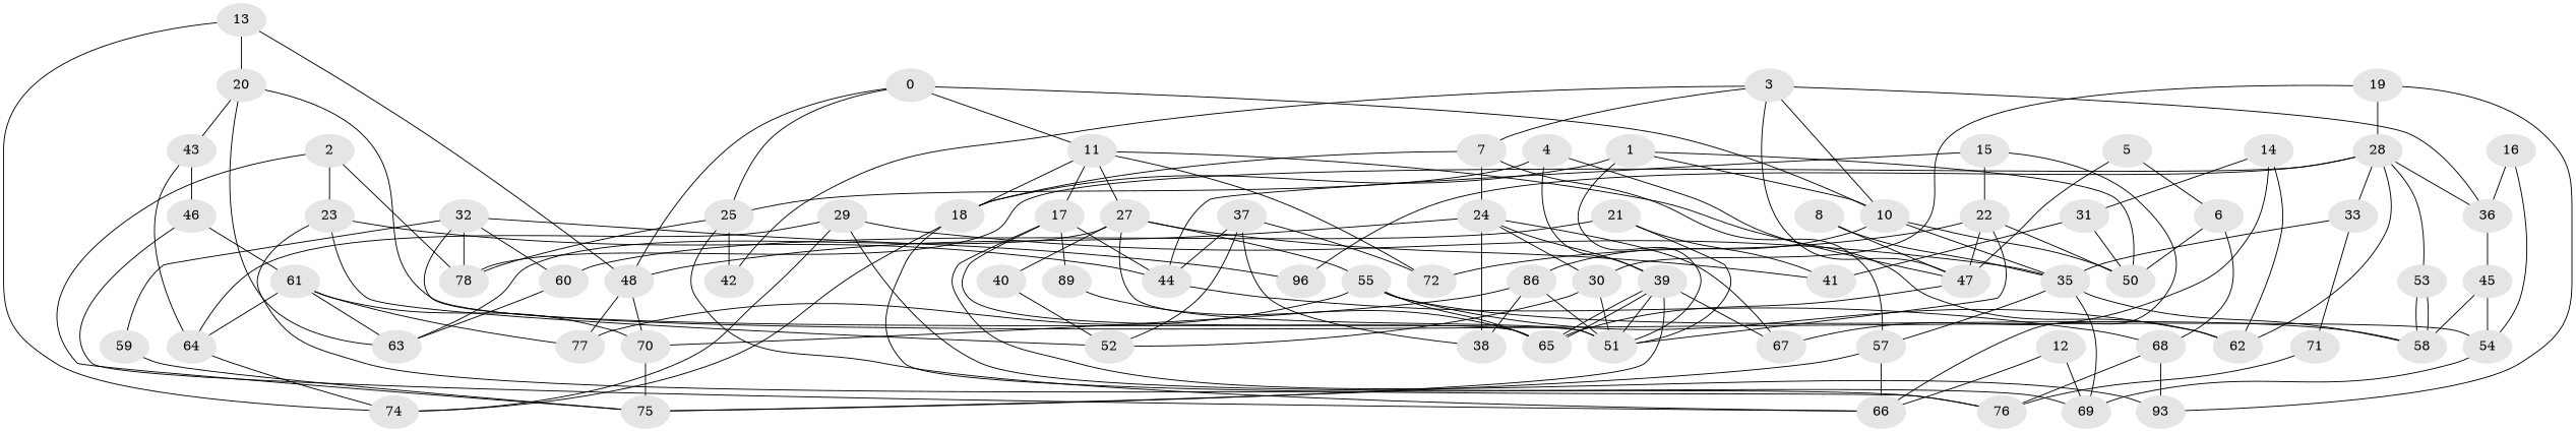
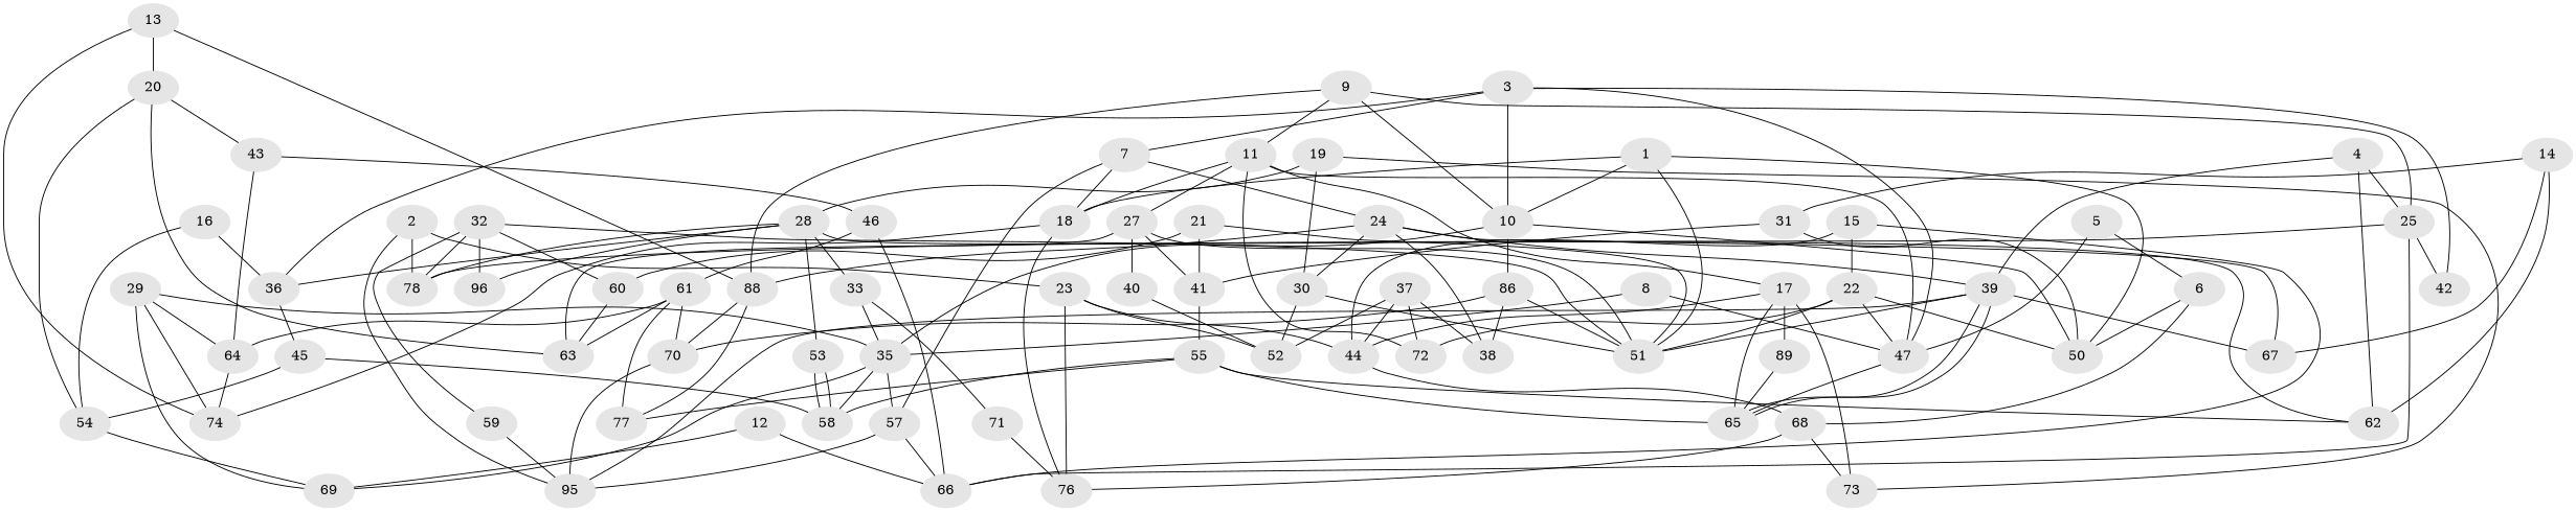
  graph {
    node [color=gray90 style=filled]
    1
    10
    18
    50
    51
    35
    n7 [label=86]
    74
    76
    2
    23
-   75
+   75 [label=95]
    78
    44
    52
    3
    7
    36
    42
    47
    24
    57
    45
    65
    4
    25
    39
    62
    66
    67
    5
    6
    68
-   73 [label=93]
-   48
+   73
+   48 [label=88]
    30
    38
    8
    69
    58
-   9 [label=0]
+   9
    11
    17
    27
    72
    70
    77
    n48 [label=89]
    63
    41
    40
    12
    13
    20
    54
    43
    14
    31
    15
    22
    16
    19
    28
    33
    53
    n66 [label=96]
    64
    46
    21
    60
    55
    71
    29
    32
    59
    37
    61
    1 -- 10
    1 -- 18
    1 -- 50
    1 -- 51
    10 -- 50
    10 -- 35
    10 -- n7
    18 -- 74
    18 -- 76
    35 -- 57
    35 -- 69
    35 -- 58
    n7 -- 51
    n7 -- 38
    n7 -- 70
    2 -- 23
    2 -- 75
    2 -- 78
    23 -- 76
    23 -- 44
    23 -- 52
    44 -- 68
    3 -- 10
    3 -- 7
    3 -- 36
    3 -- 42
    3 -- 47
    7 -- 18
    7 -- 24
    7 -- 57
    36 -- 45
    47 -- 65
    24 -- 39
    24 -- 67
    24 -- 48
    24 -- 30
    24 -- 38
    57 -- 75
    57 -- 66
    45 -- 58
    45 -- 54
    4 -- 25
    4 -- 39
    4 -- 62
    25 -- 78
    25 -- 42
    25 -- 66
    39 -- 51
    39 -- 75
    39 -- 65
    39 -- 65
    39 -- 67
    5 -- 47
    5 -- 6
    6 -- 50
    6 -- 68
    68 -- 76
    68 -- 73
    48 -- 70
    48 -- 77
    30 -- 51
    30 -- 52
    8 -- 35
    8 -- 47
    9 -- 10
    9 -- 25
    9 -- 48
    9 -- 11
    11 -- 18
    11 -- 47
    11 -- 17
    11 -- 27
    11 -- 72
    17 -- 44
    17 -- 65
    17 -- 73
    17 -- n48
    27 -- 51
    27 -- 63
    27 -- 41
    27 -- 40
    70 -- 75
    n48 -- 65
-   27 -- 55
+   41 -- 55
    40 -- 52
    12 -- 66
    12 -- 69
    13 -- 74
    13 -- 48
    13 -- 20
    20 -- 63
    20 -- 54
    20 -- 43
    54 -- 69
    43 -- 64
    43 -- 46
    14 -- 62
    14 -- 67
    14 -- 31
    31 -- 50
    31 -- 41
    15 -- 44
    15 -- 66
    15 -- 22
    22 -- 50
    22 -- 51
    22 -- 47
    22 -- 72
    16 -- 36
    16 -- 54
    19 -- 73
    19 -- 30
    19 -- 28
    28 -- 78
    28 -- 36
    28 -- 62
    28 -- 33
    28 -- 53
    28 -- n66
    33 -- 35
    33 -- 71
    53 -- 58
    53 -- 58
    64 -- 74
    46 -- 66
    46 -- 61
    21 -- 51
    21 -- 41
    21 -- 60
    60 -- 63
    55 -- 65
    55 -- 62
    55 -- 58
    55 -- 77
    71 -- 76
    29 -- 35
    29 -- 74
    29 -- 69
    29 -- 64
    32 -- 51
    32 -- 78
    32 -- n66
    32 -- 60
    32 -- 59
    59 -- 75
    37 -- 44
    37 -- 52
    37 -- 38
    37 -- 72
    61 -- 70
    61 -- 77
    61 -- 63
    61 -- 64
  }
